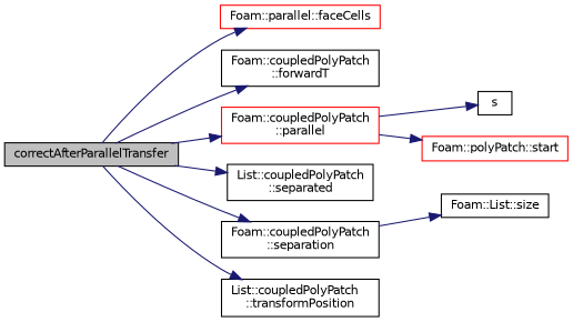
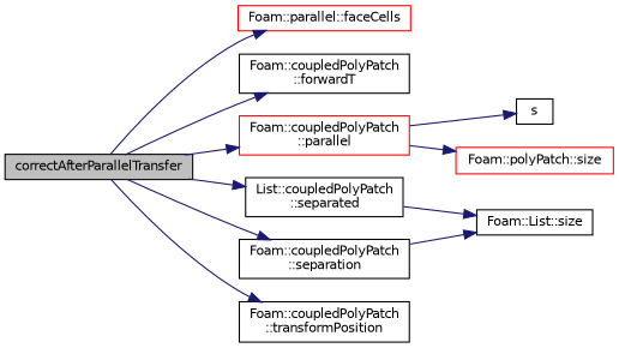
  digraph {
    rankdir=LR
    node [color=black fontname=Helvetica fontsize=10 shape=record]
    edge [color=midnightblue fontname=Helvetica fontsize=10 labelfontname=Helvetica labelfontsize=10 style=solid]
    n1 [fillcolor=grey75 fontcolor=black height=0.2 label=correctAfterParallelTransfer style=filled width=0.4]
    n2 [color=red height=0.2 label="Foam::parallel::faceCells" width=0.4]
    n3 [height=0.2 label="Foam::coupledPolyPatch\l::forwardT" width=0.4]
    n4 [color=red height=0.2 label="Foam::coupledPolyPatch\l::parallel" width=0.4]
    n5 [height=0.2 label="List::coupledPolyPatch\l::separated" width=0.4]
    n6 [height=0.2 label="Foam::coupledPolyPatch\l::separation" width=0.4]
-   n7 [height=0.2 label="List::coupledPolyPatch\l::transformPosition" width=0.4]
+   n7 [height=0.2 label="Foam::coupledPolyPatch\l::transformPosition" width=0.4]
    n8 [height=0.2 label=s width=0.4]
-   n9 [color=red height=0.2 label="Foam::polyPatch::start" width=0.4]
+   n9 [color=red height=0.2 label="Foam::polyPatch::size" width=0.4]
    n10 [height=0.2 label="Foam::List::size" width=0.4]
    n1 -> n2
    n1 -> n3
    n1 -> n4
    n1 -> n5
    n1 -> n6
    n1 -> n7
    n4 -> n8
    n4 -> n9
+   n5 -> n10
    n6 -> n10
  }
